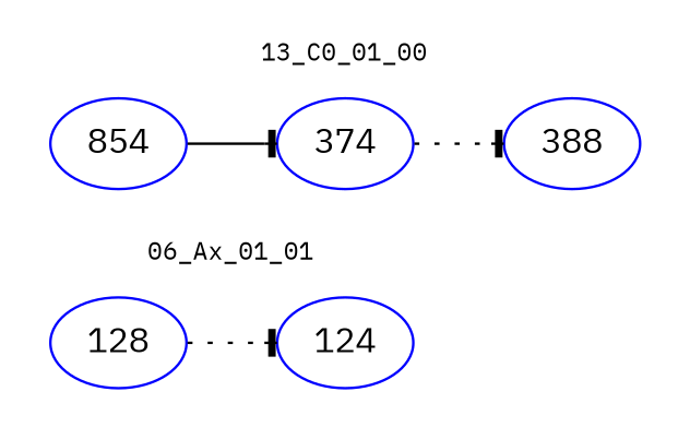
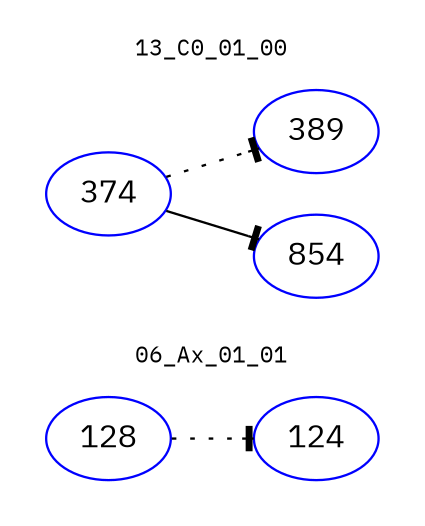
  digraph {
    fontname="IBM Plex Mono"
    rankdir=LR
    node [color=blue fontname="IBM Plex Mono"]
    edge [arrowhead=tee color=black fontname="IBM Plex Mono" style=dotted]
    n1 [label=128]
    n2 [label=124]
    n3 [label=374]
    n4 [label=854]
-   n5 [label=388]
+   n5 [label=389]
    subgraph cluster_1 {
      color=white
      fontsize=10
      label="06_Ax_01_01"
      n1
      n2
    }
    subgraph cluster_2 {
      color=white
      fontsize=10
      label="13_C0_01_00"
      n3
      n4
      n5
    }
    n1 -> n2
-   n4 -> n3 [style=solid]
+   n3 -> n4 [style=solid]
    n3 -> n5
  }
